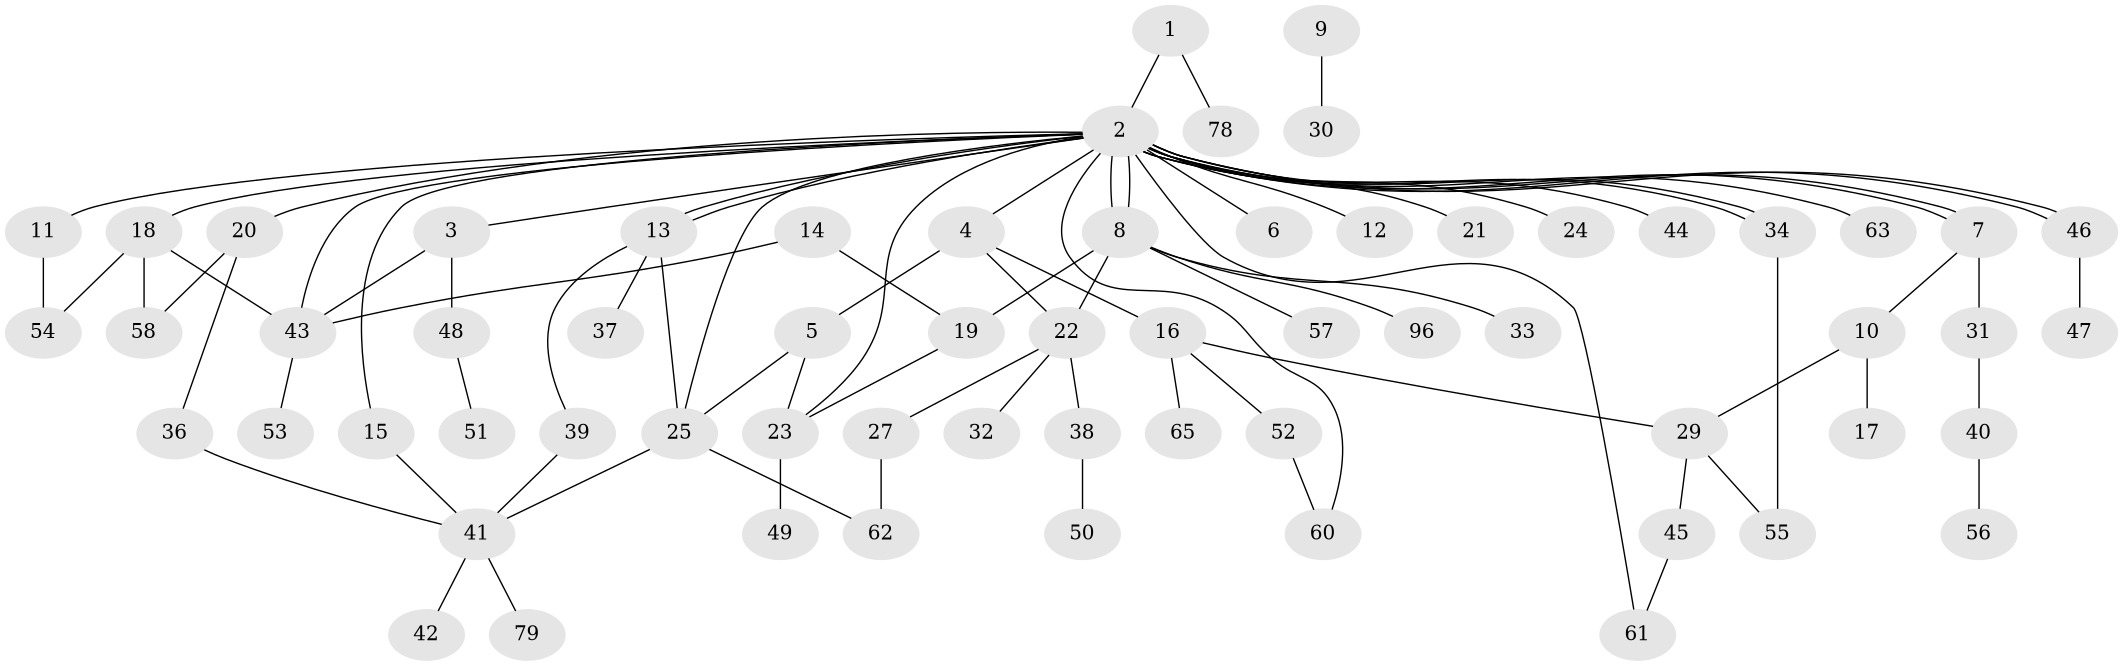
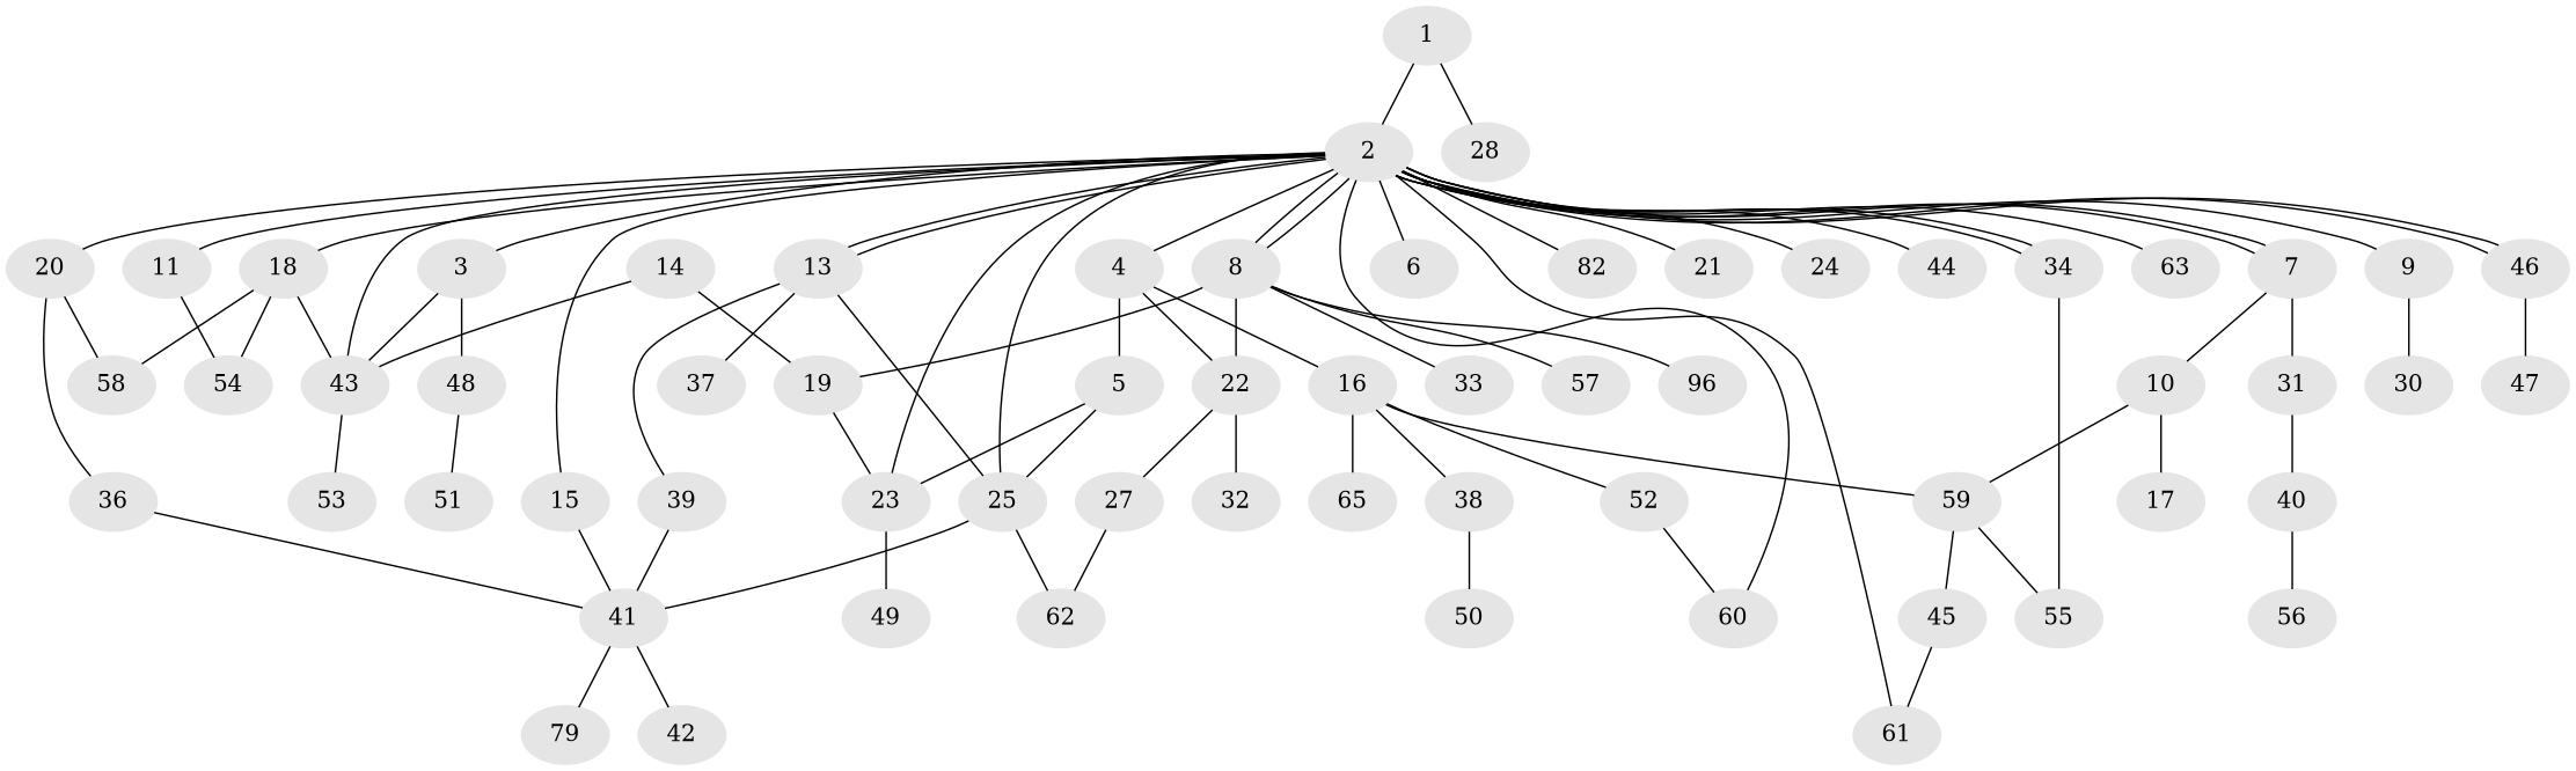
  graph {
    node [color=gray90 style=filled]
    1
    2
-   28 [label=78]
+   28
    3
    4
    6
    7
    8
    9
    11
-   12
+   12 [label=82]
    13
    15
    18
    20
    21
    23
    24
    25
    34
    43
    44
    46
    60
    61
    63
    48
    5
    16
    22
    10
    31
    19
    n34 [label=96]
    33
    57
    30
    54
    37
    39
    14
    41
    58
    36
    49
    62
    55
    53
    47
-   29
+   29 [label=59]
    n51 [label=65]
    38
    52
    27
    32
    17
    40
    45
    51
    42
    n61 [label=79]
    50
    56
    1 -- 2
    1 -- 28
    2 -- 3
    2 -- 4
    2 -- 6
    2 -- 7
    2 -- 7
    2 -- 8
    2 -- 8
+   2 -- 9
    2 -- 11
    2 -- 12
    2 -- 13
    2 -- 13
    2 -- 15
    2 -- 18
    2 -- 20
    2 -- 21
    2 -- 23
    2 -- 24
    2 -- 25
    2 -- 34
    2 -- 34
    2 -- 43
    2 -- 44
    2 -- 46
    2 -- 46
    2 -- 60
    2 -- 61
    2 -- 63
    3 -- 43
    3 -- 48
    4 -- 5
    4 -- 16
    4 -- 22
    7 -- 10
    7 -- 31
    8 -- 22
    8 -- 19
    8 -- n34
    8 -- 33
    8 -- 57
    9 -- 30
    11 -- 54
    13 -- 25
    13 -- 37
    13 -- 39
    15 -- 41
    18 -- 43
    18 -- 54
    18 -- 58
    20 -- 58
    20 -- 36
    23 -- 49
    25 -- 41
    25 -- 62
    34 -- 55
    43 -- 53
    46 -- 47
    48 -- 51
    5 -- 23
    5 -- 25
    16 -- 29
    16 -- n51
-   22 -- 38
+   16 -- 38
    16 -- 52
    22 -- 27
    22 -- 32
    10 -- 29
    10 -- 17
    31 -- 40
    19 -- 23
    39 -- 41
    14 -- 43
    14 -- 19
    41 -- 42
    41 -- n61
    36 -- 41
    29 -- 55
    29 -- 45
    38 -- 50
    52 -- 60
    27 -- 62
    40 -- 56
    45 -- 61
  }
